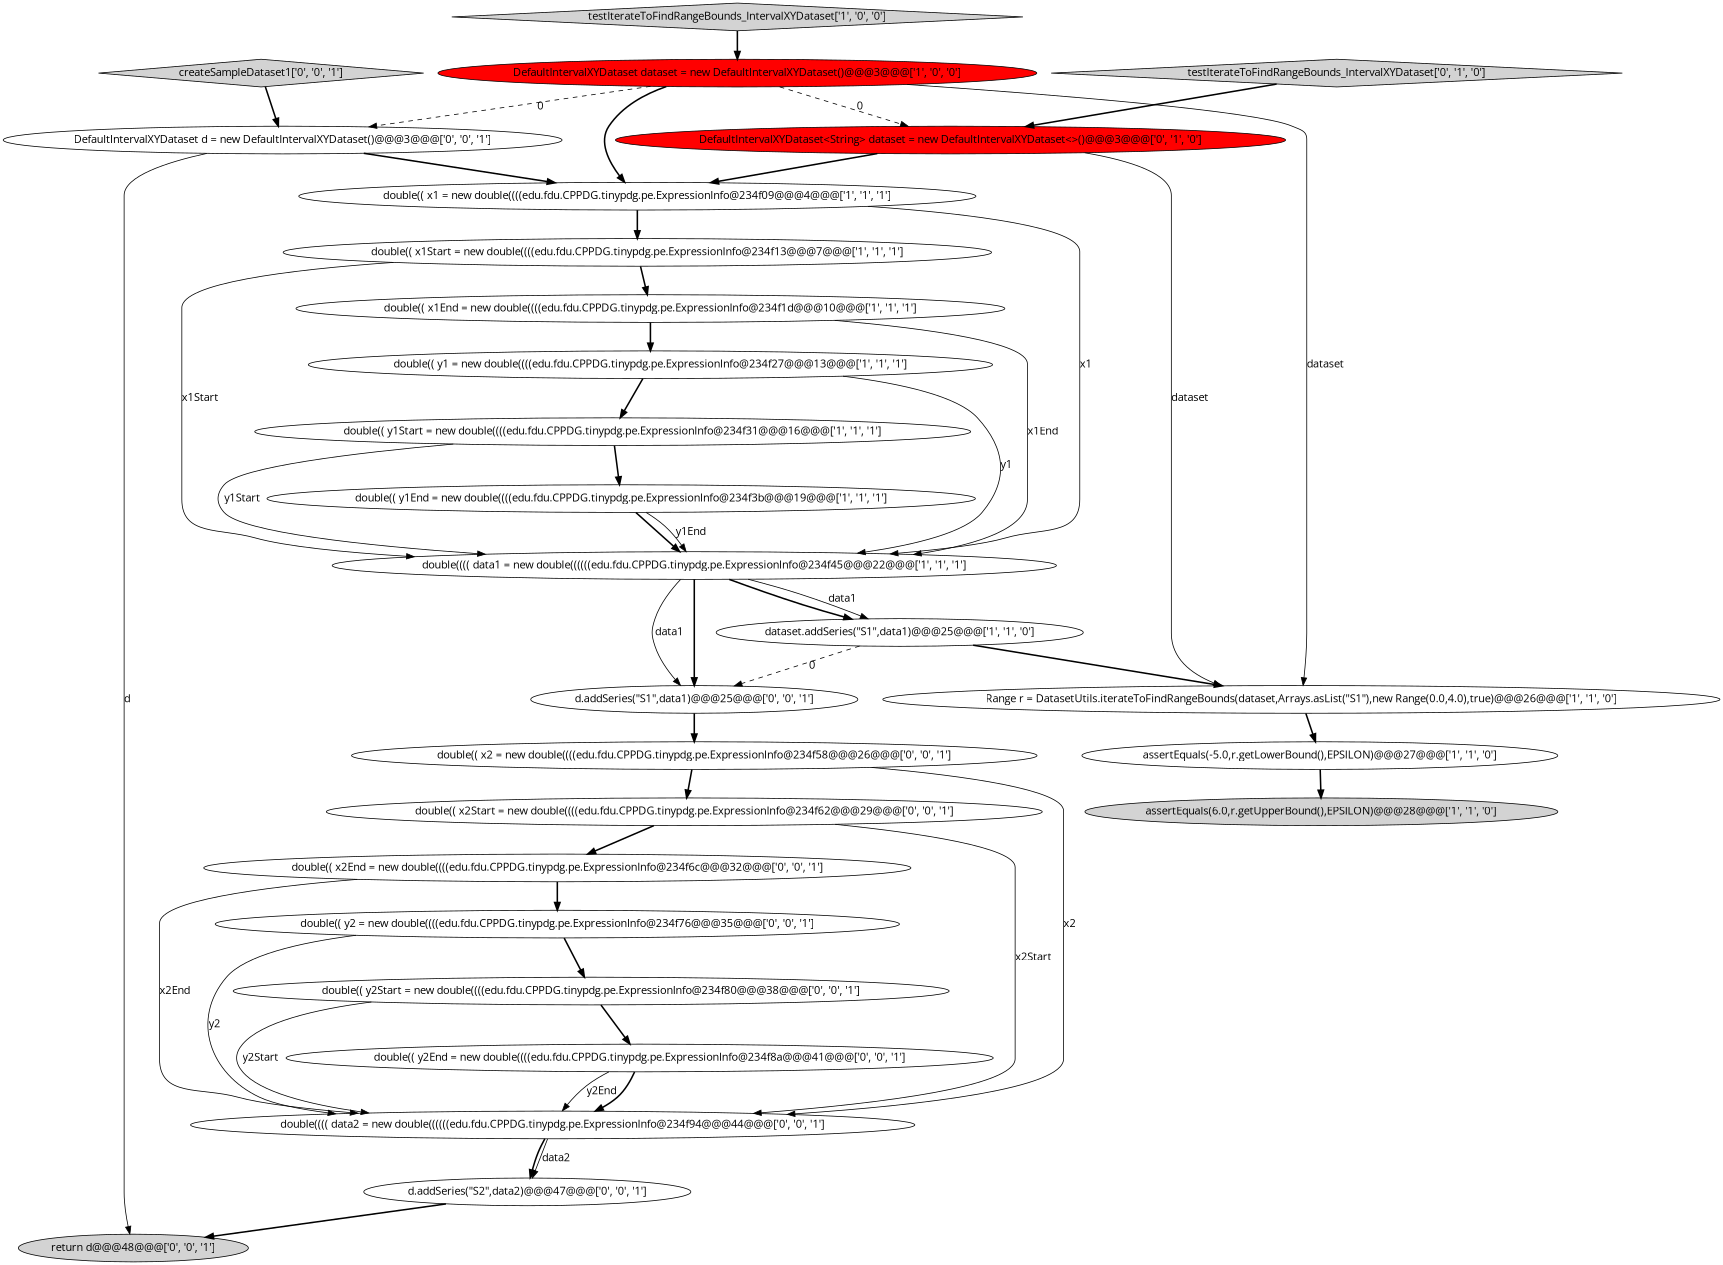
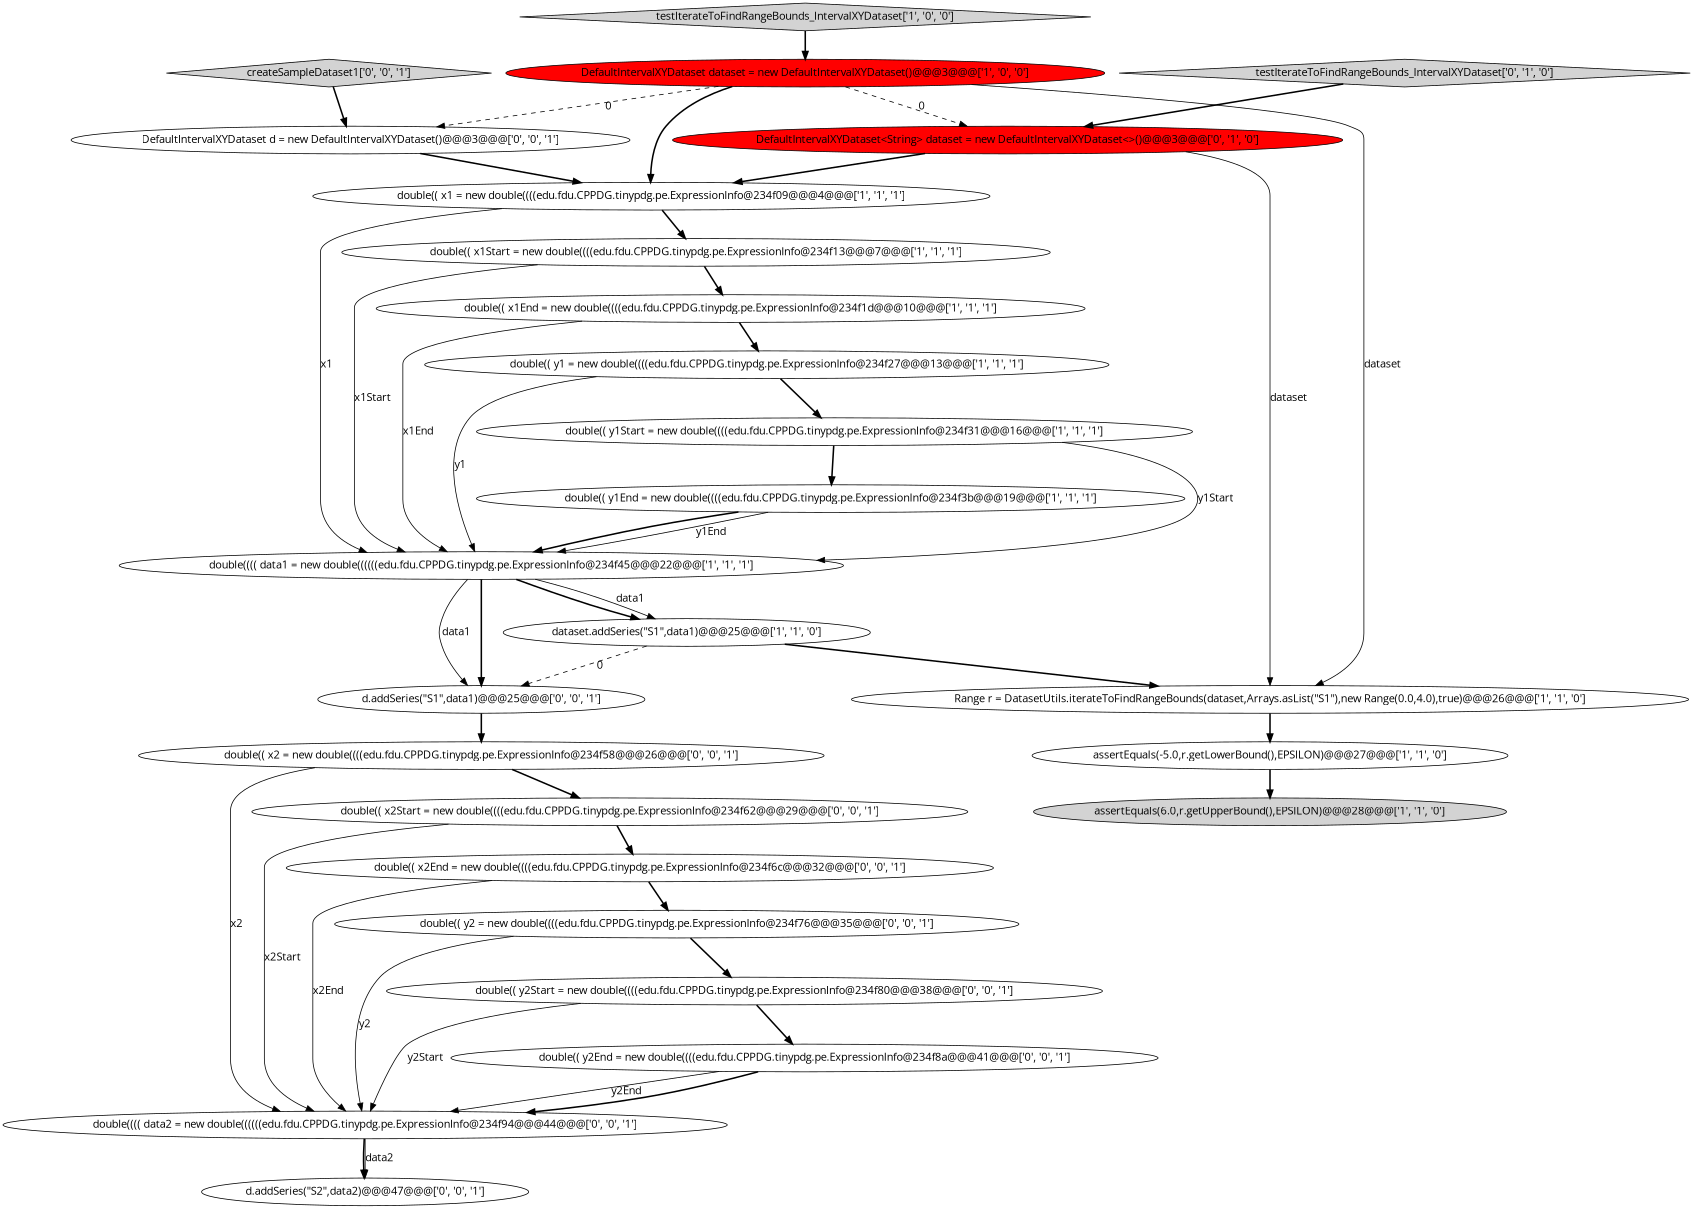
  digraph {
    fontname="Open Sans"
    node [fillcolor=white shape=ellipse style=filled fontname="Open Sans"]
    edge [style=bold fontname="Open Sans"]
    n1 [label="double(( x2 = new double((((edu.fdu.CPPDG.tinypdg.pe.ExpressionInfo@234f58@@@26@@@['0', '0', '1']"]
    n2 [label="double(((( data2 = new double((((((edu.fdu.CPPDG.tinypdg.pe.ExpressionInfo@234f94@@@44@@@['0', '0', '1']"]
    n3 [label="double(( x2Start = new double((((edu.fdu.CPPDG.tinypdg.pe.ExpressionInfo@234f62@@@29@@@['0', '0', '1']"]
    n4 [label="DefaultIntervalXYDataset d = new DefaultIntervalXYDataset()@@@3@@@['0', '0', '1']"]
-   n5 [fillcolor=lightgray label="return d@@@48@@@['0', '0', '1']"]
    n6 [label="double(( x1 = new double((((edu.fdu.CPPDG.tinypdg.pe.ExpressionInfo@234f09@@@4@@@['1', '1', '1']"]
    n7 [label="double(( y2Start = new double((((edu.fdu.CPPDG.tinypdg.pe.ExpressionInfo@234f80@@@38@@@['0', '0', '1']"]
    n8 [label="double(( y2End = new double((((edu.fdu.CPPDG.tinypdg.pe.ExpressionInfo@234f8a@@@41@@@['0', '0', '1']"]
    n9 [label="double(( y1End = new double((((edu.fdu.CPPDG.tinypdg.pe.ExpressionInfo@234f3b@@@19@@@['1', '1', '1']"]
    n10 [label="double(((( data1 = new double((((((edu.fdu.CPPDG.tinypdg.pe.ExpressionInfo@234f45@@@22@@@['1', '1', '1']"]
    n11 [label="double(( x1Start = new double((((edu.fdu.CPPDG.tinypdg.pe.ExpressionInfo@234f13@@@7@@@['1', '1', '1']"]
    n12 [label="double(( x1End = new double((((edu.fdu.CPPDG.tinypdg.pe.ExpressionInfo@234f1d@@@10@@@['1', '1', '1']"]
    n13 [fillcolor=lightgray label="assertEquals(6.0,r.getUpperBound(),EPSILON)@@@28@@@['1', '1', '0']"]
    n14 [label="double(( x2End = new double((((edu.fdu.CPPDG.tinypdg.pe.ExpressionInfo@234f6c@@@32@@@['0', '0', '1']"]
    n15 [label="double(( y2 = new double((((edu.fdu.CPPDG.tinypdg.pe.ExpressionInfo@234f76@@@35@@@['0', '0', '1']"]
    n16 [label="d.addSeries(\"S1\",data1)@@@25@@@['0', '0', '1']"]
    n17 [label="dataset.addSeries(\"S1\",data1)@@@25@@@['1', '1', '0']"]
    n18 [label="d.addSeries(\"S2\",data2)@@@47@@@['0', '0', '1']"]
    n19 [fillcolor=lightgray label="createSampleDataset1['0', '0', '1']" shape=diamond]
    n20 [fillcolor=lightgray label="testIterateToFindRangeBounds_IntervalXYDataset['0', '1', '0']" shape=diamond]
    n21 [fillcolor=red label="DefaultIntervalXYDataset<String> dataset = new DefaultIntervalXYDataset<>()@@@3@@@['0', '1', '0']"]
    n22 [label="double(( y1Start = new double((((edu.fdu.CPPDG.tinypdg.pe.ExpressionInfo@234f31@@@16@@@['1', '1', '1']"]
    n23 [label="Range r = DatasetUtils.iterateToFindRangeBounds(dataset,Arrays.asList(\"S1\"),new Range(0.0,4.0),true)@@@26@@@['1', '1', '0']"]
    n24 [label="assertEquals(-5.0,r.getLowerBound(),EPSILON)@@@27@@@['1', '1', '0']"]
    n25 [fillcolor=lightgray label="testIterateToFindRangeBounds_IntervalXYDataset['1', '0', '0']" shape=diamond]
    n26 [fillcolor=red label="DefaultIntervalXYDataset dataset = new DefaultIntervalXYDataset()@@@3@@@['1', '0', '0']"]
    n27 [label="double(( y1 = new double((((edu.fdu.CPPDG.tinypdg.pe.ExpressionInfo@234f27@@@13@@@['1', '1', '1']"]
    n1 -> n2 [label=x2 style=solid]
    n1 -> n3
    n2 -> n18
    n2 -> n18 [label=data2 style=solid]
    n3 -> n2 [label=x2Start style=solid]
    n3 -> n14
-   n4 -> n5 [label=d style=solid]
    n4 -> n6
    n6 -> n10 [label=x1 style=solid]
    n6 -> n11
    n7 -> n2 [label=y2Start style=solid]
    n7 -> n8
    n8 -> n2 [label=y2End style=solid]
    n8 -> n2
    n9 -> n10
    n9 -> n10 [label=y1End style=solid]
    n10 -> n16 [label=data1 style=solid]
    n10 -> n16
    n10 -> n17
    n10 -> n17 [label=data1 style=solid]
    n11 -> n10 [label=x1Start style=solid]
    n11 -> n12
    n12 -> n10 [label=x1End style=solid]
    n12 -> n27
    n14 -> n2 [label=x2End style=solid]
    n14 -> n15
    n15 -> n2 [label=y2 style=solid]
    n15 -> n7
    n16 -> n1
    n17 -> n16 [label=0 style=dashed]
    n17 -> n23
-   n18 -> n5
    n19 -> n4
    n20 -> n21
    n21 -> n6
    n21 -> n23 [label=dataset style=solid]
    n22 -> n9
    n22 -> n10 [label=y1Start style=solid]
    n23 -> n24
    n24 -> n13
    n25 -> n26
    n26 -> n4 [label=0 style=dashed]
    n26 -> n6
    n26 -> n21 [label=0 style=dashed]
    n26 -> n23 [label=dataset style=solid]
    n27 -> n10 [label=y1 style=solid]
    n27 -> n22
  }
